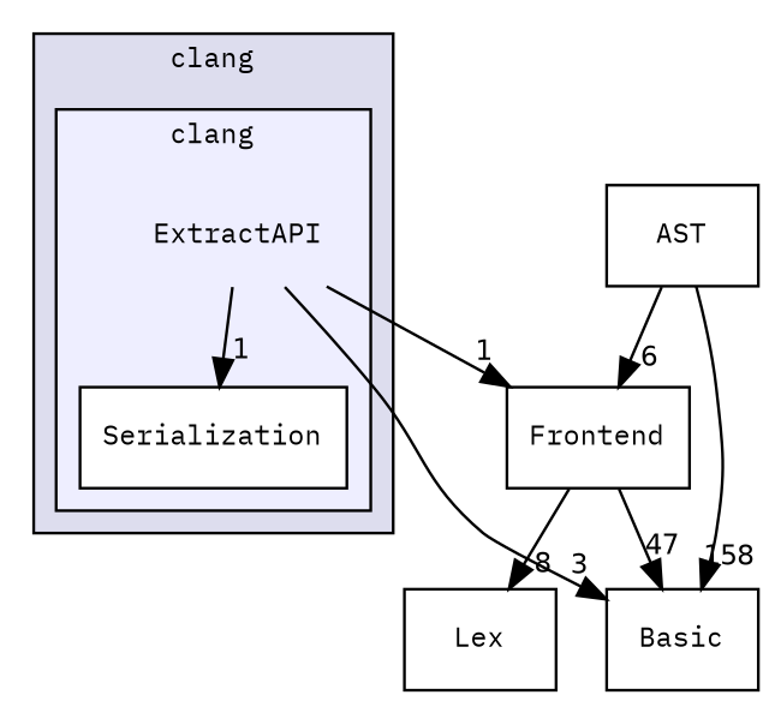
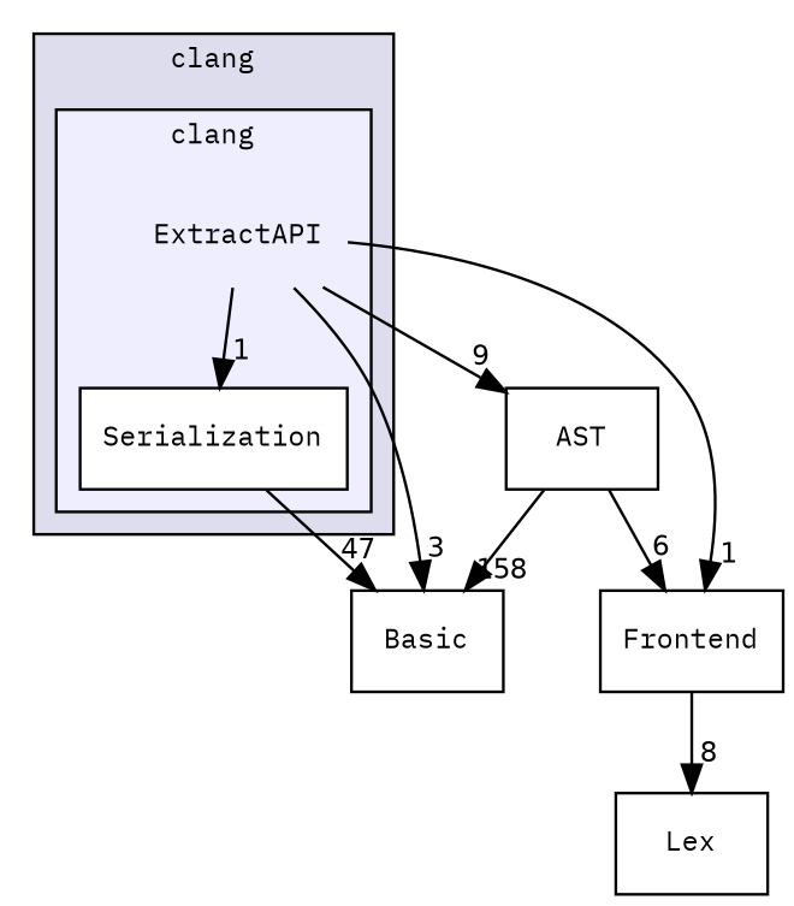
  digraph {
    compound=true
    fontname="IBM Plex Mono"
    node [fontname="IBM Plex Mono" fontsize=10 shape=box]
    edge [fontname="IBM Plex Mono" headlabel=1 labeldistance=1.5 labelfontname=Helvetica labelfontsize=10]
    n1 [label=ExtractAPI shape=plaintext]
    n2 [color=black fillcolor=white label=Serialization style=filled]
    n3 [label=AST]
    n4 [label=Basic]
    n5 [label=Frontend]
    n6 [label=Lex]
    subgraph cluster_1 {
      bgcolor="#ddddee"
      fontsize=10
      label=clang
      pencolor=black
      subgraph cluster_2 {
        bgcolor="#eeeeff"
        fontsize=10
        label=clang
        pencolor=black
        n1
        n2
      }
    }
    n1 -> n2
+   n1 -> n3 [headlabel=9]
    n1 -> n4 [headlabel=3]
    n1 -> n5
    n3 -> n4 [headlabel=158]
    n3 -> n5 [headlabel=6]
-   n5 -> n4 [headlabel=47]
+   n2 -> n4 [headlabel=47]
    n5 -> n6 [headlabel=8]
  }
